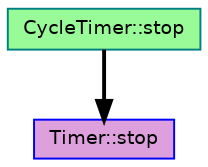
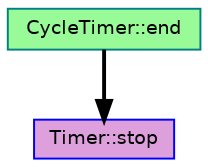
  digraph {
    rankdir=TB
    node [fontname=Helvetica fontsize=10 shape=record style=filled]
-   n1 [color=teal fillcolor=palegreen fontcolor=black height=0.2 label="CycleTimer::stop" width=0.4]
+   n1 [color=teal fillcolor=palegreen fontcolor=black height=0.2 label="CycleTimer::end" width=0.4]
    n2 [color=blue fillcolor=plum height=0.2 label="Timer::stop" width=0.4]
    n1 -> n2 [color=black fontname=Helvetica fontsize=10 labelfontname=Helvetica labelfontsize=10 style=bold]
  }
